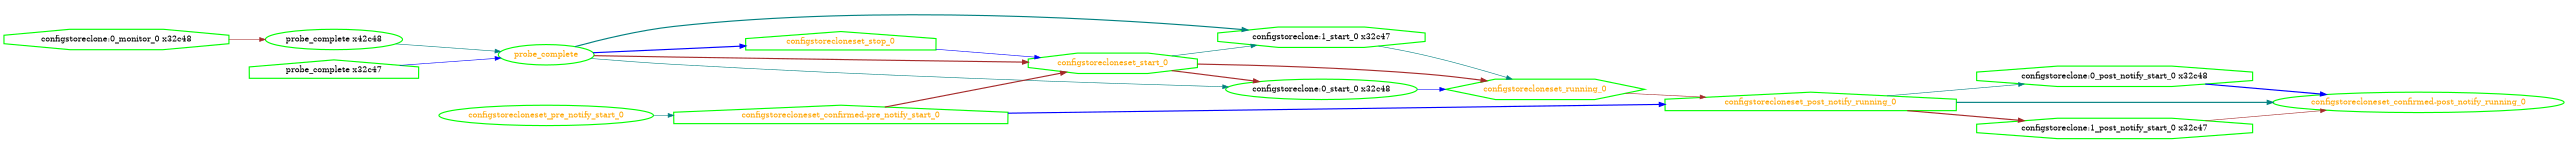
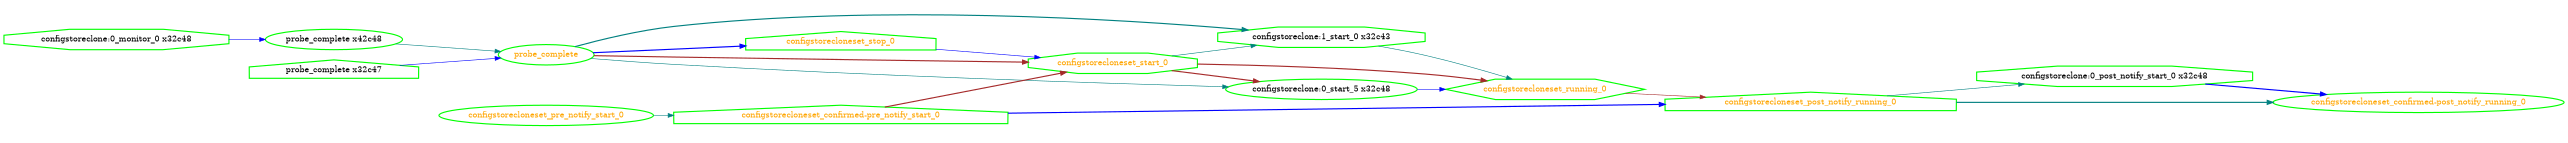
  digraph {
    fontname="DejaVu Serif"
    rankdir=LR
    node [color=green fontcolor=orange fontname="DejaVu Serif" shape=ellipse style=bold]
    edge [color=teal fontname="DejaVu Serif" style=solid]
    n1 [fontcolor=black label="probe_complete x42c48"]
    "configstoreclone:0_monitor_0 x32c48" [fontcolor=black shape=octagon]
    probe_complete
-   "configstoreclone:0_start_0 x32c48" [fontcolor=black]
-   "configstoreclone:1_start_0 x32c47" [fontcolor=black shape=octagon]
+   "configstoreclone:0_start_0 x32c48" [fontcolor=black label="configstoreclone:0_start_5 x32c48"]
+   "configstoreclone:1_start_0 x32c47" [fontcolor=black shape=octagon label="configstoreclone:1_start_0 x32c43"]
    configstorecloneset_start_0 [shape=octagon]
    configstorecloneset_stop_0 [shape=house]
    "configstorecloneset_confirmed-post_notify_running_0"
    "configstoreclone:0_post_notify_start_0 x32c48" [fontcolor=black shape=octagon]
    configstorecloneset_running_0 [shape=hexagon]
    configstorecloneset_post_notify_running_0 [shape=house]
-   "configstoreclone:1_post_notify_start_0 x32c47" [fontcolor=black shape=octagon]
    "probe_complete x32c47" [fontcolor=black shape=house]
    "configstorecloneset_confirmed-pre_notify_start_0" [shape=house]
    configstorecloneset_pre_notify_start_0
    n1 -> probe_complete
-   "configstoreclone:0_monitor_0 x32c48" -> n1 [color=brown]
+   "configstoreclone:0_monitor_0 x32c48" -> n1 [color=blue]
    probe_complete -> "configstoreclone:0_start_0 x32c48"
    probe_complete -> "configstoreclone:1_start_0 x32c47" [style=bold]
    probe_complete -> configstorecloneset_start_0 [color=brown style=bold]
    probe_complete -> configstorecloneset_stop_0 [color=blue style=bold]
    "configstoreclone:0_start_0 x32c48" -> configstorecloneset_running_0 [color=blue]
    "configstoreclone:1_start_0 x32c47" -> configstorecloneset_running_0
    configstorecloneset_start_0 -> "configstoreclone:0_start_0 x32c48" [color=brown style=bold]
    configstorecloneset_start_0 -> "configstoreclone:1_start_0 x32c47"
    configstorecloneset_start_0 -> configstorecloneset_running_0 [color=brown style=bold]
    configstorecloneset_stop_0 -> configstorecloneset_start_0 [color=blue]
    "configstoreclone:0_post_notify_start_0 x32c48" -> "configstorecloneset_confirmed-post_notify_running_0" [color=blue style=bold]
    configstorecloneset_running_0 -> configstorecloneset_post_notify_running_0 [color=brown]
    configstorecloneset_post_notify_running_0 -> "configstorecloneset_confirmed-post_notify_running_0" [style=bold]
    configstorecloneset_post_notify_running_0 -> "configstoreclone:0_post_notify_start_0 x32c48"
-   configstorecloneset_post_notify_running_0 -> "configstoreclone:1_post_notify_start_0 x32c47" [color=brown style=bold]
-   "configstoreclone:1_post_notify_start_0 x32c47" -> "configstorecloneset_confirmed-post_notify_running_0" [color=brown]
    "probe_complete x32c47" -> probe_complete [color=blue]
    "configstorecloneset_confirmed-pre_notify_start_0" -> configstorecloneset_start_0 [color=brown style=bold]
    "configstorecloneset_confirmed-pre_notify_start_0" -> configstorecloneset_post_notify_running_0 [color=blue style=bold]
    configstorecloneset_pre_notify_start_0 -> "configstorecloneset_confirmed-pre_notify_start_0"
  }
